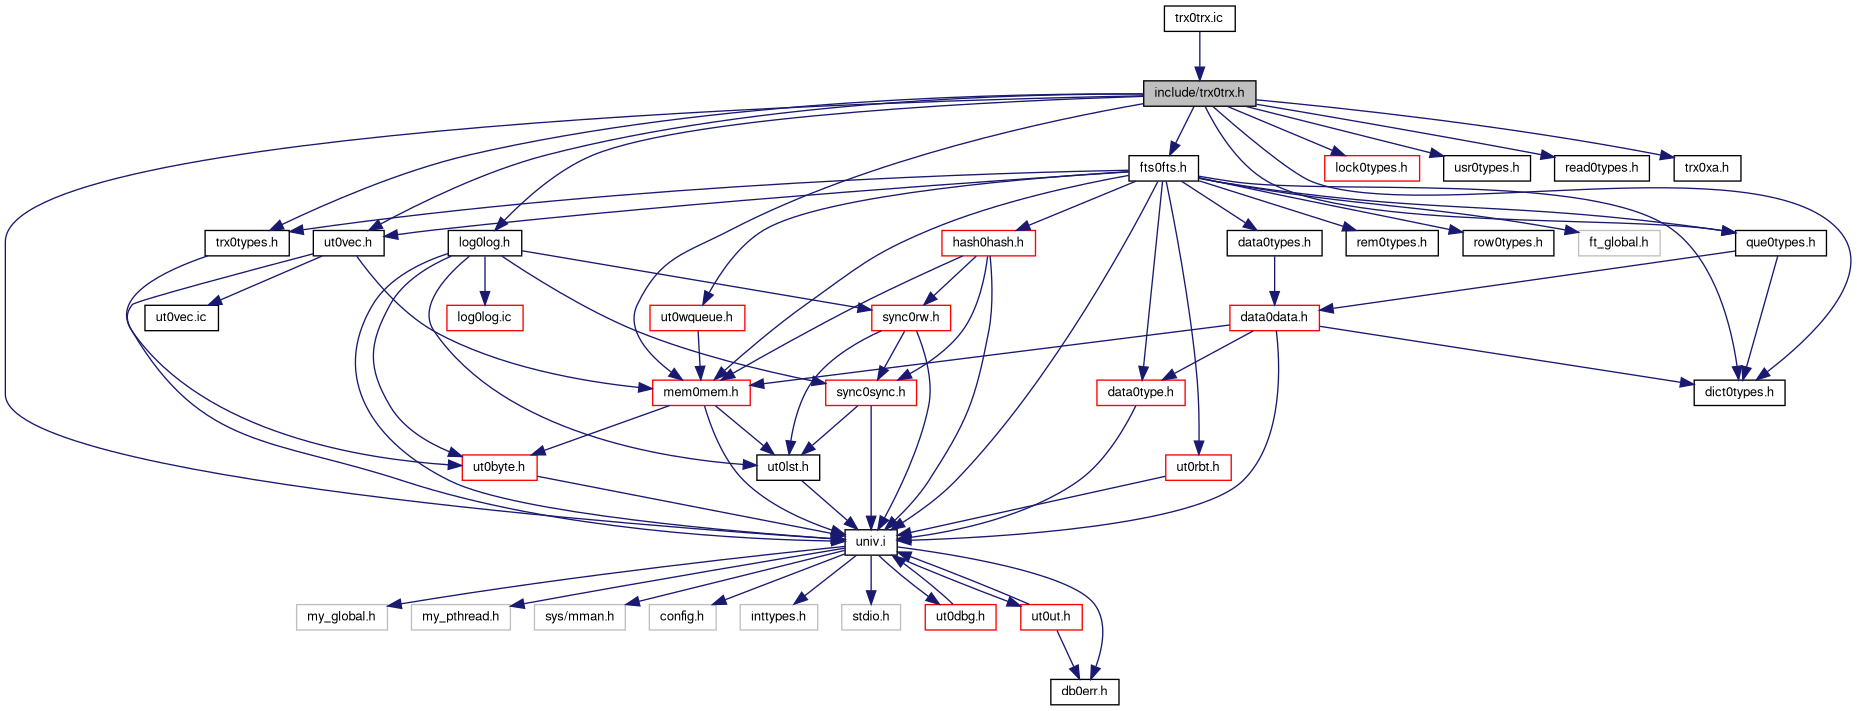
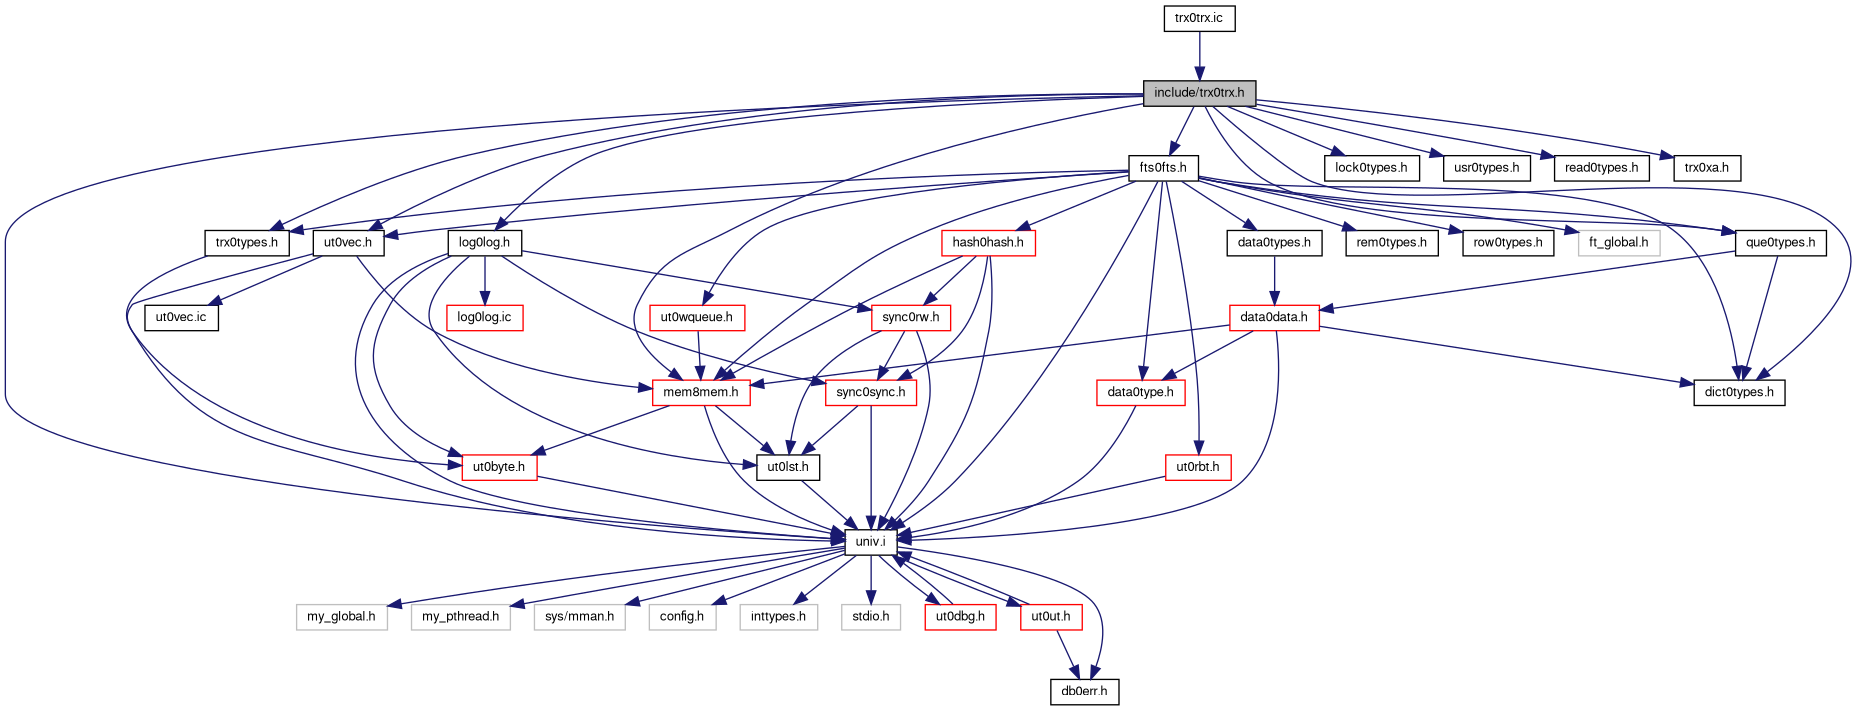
  digraph {
    node [color=black fontname=FreeSans fontsize=10 shape=record]
    edge [color=midnightblue fontname=FreeSans fontsize=10 labelfontname=FreeSans labelfontsize=10 style=solid]
    n1 [fillcolor=grey75 fontcolor=black height=0.2 label="include/trx0trx.h" style=filled width=0.4]
    n2 [height=0.2 label="univ.i" width=0.4]
    n3 [height=0.2 label="trx0types.h" width=0.4]
    n4 [height=0.2 label="dict0types.h" width=0.4]
-   n5 [color=red height=0.2 label="lock0types.h" width=0.4]
+   n5 [height=0.2 label="lock0types.h" width=0.4]
    n6 [height=0.2 label="log0log.h" width=0.4]
    n7 [height=0.2 label="usr0types.h" width=0.4]
    n8 [height=0.2 label="que0types.h" width=0.4]
-   n9 [color=red height=0.2 label="mem0mem.h" width=0.4]
+   n9 [color=red height=0.2 label="mem8mem.h" width=0.4]
    n10 [height=0.2 label="read0types.h" width=0.4]
    n11 [height=0.2 label="trx0xa.h" width=0.4]
    n12 [height=0.2 label="ut0vec.h" width=0.4]
    n13 [height=0.2 label="fts0fts.h" width=0.4]
    n14 [color=grey75 height=0.2 label="my_global.h" width=0.4]
    n15 [color=grey75 height=0.2 label="my_pthread.h" width=0.4]
    n16 [color=grey75 height=0.2 label="sys/mman.h" width=0.4]
    n17 [color=grey75 height=0.2 label="config.h" width=0.4]
    n18 [color=grey75 height=0.2 label="inttypes.h" width=0.4]
    n19 [color=grey75 height=0.2 label="stdio.h" width=0.4]
    n20 [color=red height=0.2 label="ut0dbg.h" width=0.4]
    n21 [color=red height=0.2 label="ut0ut.h" width=0.4]
    n22 [height=0.2 label="db0err.h" width=0.4]
    n23 [color=red height=0.2 label="ut0byte.h" width=0.4]
    n24 [height=0.2 label="ut0lst.h" width=0.4]
    n25 [color=red height=0.2 label="sync0sync.h" width=0.4]
    n26 [color=red height=0.2 label="sync0rw.h" width=0.4]
    n27 [color=red height=0.2 label="log0log.ic" width=0.4]
    n28 [color=red height=0.2 label="data0data.h" width=0.4]
    n29 [height=0.2 label="ut0vec.ic" width=0.4]
    n30 [height=0.2 label="data0types.h" width=0.4]
    n31 [color=red height=0.2 label="data0type.h" width=0.4]
    n32 [color=red height=0.2 label="hash0hash.h" width=0.4]
    n33 [height=0.2 label="rem0types.h" width=0.4]
    n34 [height=0.2 label="row0types.h" width=0.4]
    n35 [color=red height=0.2 label="ut0rbt.h" width=0.4]
    n36 [color=red height=0.2 label="ut0wqueue.h" width=0.4]
    n37 [color=grey75 height=0.2 label="ft_global.h" width=0.4]
    n38 [height=0.2 label="trx0trx.ic" width=0.4]
    n1 -> n2
    n1 -> n3
    n1 -> n4
    n1 -> n5
    n1 -> n6
    n1 -> n7
    n1 -> n8
    n1 -> n9
    n1 -> n10
    n1 -> n11
    n1 -> n12
    n1 -> n13
    n2 -> n14
    n2 -> n15
    n2 -> n16
    n2 -> n17
    n2 -> n18
    n2 -> n19
    n2 -> n20
    n2 -> n21
    n2 -> n22
    n3 -> n23
    n6 -> n2
    n6 -> n23
    n6 -> n24
    n6 -> n25
    n6 -> n26
    n6 -> n27
    n8 -> n4
    n8 -> n28
    n9 -> n2
    n9 -> n23
    n9 -> n24
    n12 -> n2
    n12 -> n9
    n12 -> n29
    n13 -> n2
    n13 -> n3
    n13 -> n4
    n13 -> n8
    n13 -> n9
    n13 -> n12
    n13 -> n30
    n13 -> n31
    n13 -> n32
    n13 -> n33
    n13 -> n34
    n13 -> n35
    n13 -> n36
    n13 -> n37
    n20 -> n2
    n21 -> n2
    n21 -> n22
    n23 -> n2
    n24 -> n2
    n25 -> n2
    n25 -> n24
    n26 -> n2
    n26 -> n24
    n26 -> n25
    n28 -> n2
    n28 -> n4
    n28 -> n9
    n28 -> n31
    n30 -> n28
    n31 -> n2
    n32 -> n2
    n32 -> n9
    n32 -> n25
    n32 -> n26
    n35 -> n2
    n36 -> n9
    n38 -> n1
  }
